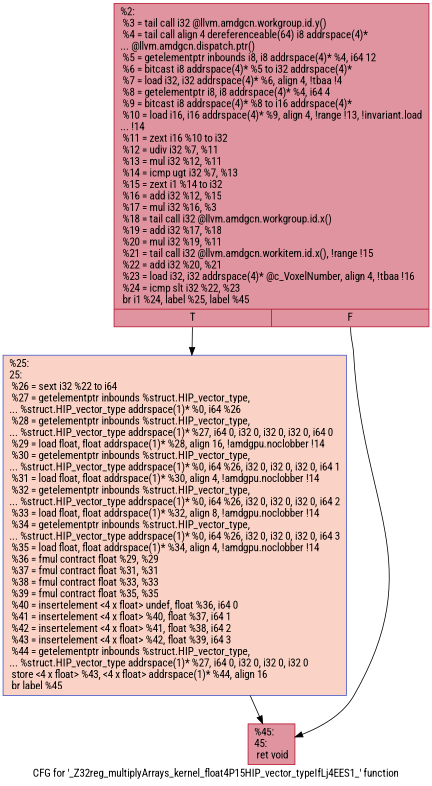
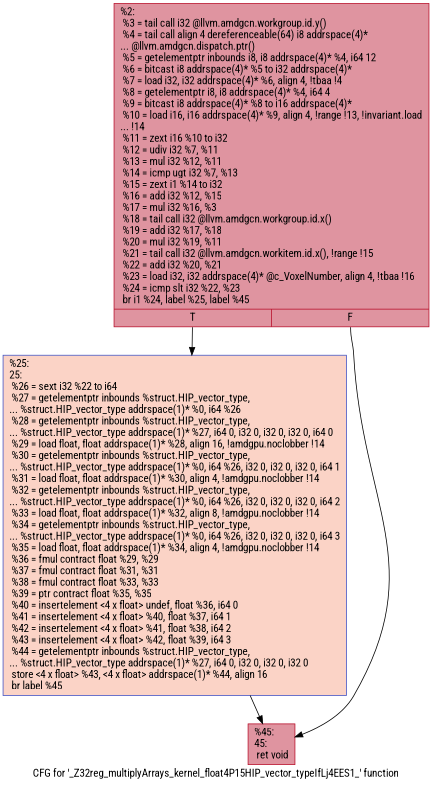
  digraph {
    label="CFG for '_Z32reg_multiplyArrays_kernel_float4P15HIP_vector_typeIfLj4EES1_' function"
    fontname="Roboto Condensed"
    node [color="#b70d28ff" fillcolor="#b70d2870" shape=record style=filled fontname="Roboto Condensed"]
    edge [fontname="Roboto Condensed"]
    n1 [label="{%2:\l  %3 = tail call i32 @llvm.amdgcn.workgroup.id.y()\l  %4 = tail call align 4 dereferenceable(64) i8 addrspace(4)*\l... @llvm.amdgcn.dispatch.ptr()\l  %5 = getelementptr inbounds i8, i8 addrspace(4)* %4, i64 12\l  %6 = bitcast i8 addrspace(4)* %5 to i32 addrspace(4)*\l  %7 = load i32, i32 addrspace(4)* %6, align 4, !tbaa !4\l  %8 = getelementptr i8, i8 addrspace(4)* %4, i64 4\l  %9 = bitcast i8 addrspace(4)* %8 to i16 addrspace(4)*\l  %10 = load i16, i16 addrspace(4)* %9, align 4, !range !13, !invariant.load\l... !14\l  %11 = zext i16 %10 to i32\l  %12 = udiv i32 %7, %11\l  %13 = mul i32 %12, %11\l  %14 = icmp ugt i32 %7, %13\l  %15 = zext i1 %14 to i32\l  %16 = add i32 %12, %15\l  %17 = mul i32 %16, %3\l  %18 = tail call i32 @llvm.amdgcn.workgroup.id.x()\l  %19 = add i32 %17, %18\l  %20 = mul i32 %19, %11\l  %21 = tail call i32 @llvm.amdgcn.workitem.id.x(), !range !15\l  %22 = add i32 %20, %21\l  %23 = load i32, i32 addrspace(4)* @c_VoxelNumber, align 4, !tbaa !16\l  %24 = icmp slt i32 %22, %23\l  br i1 %24, label %25, label %45\l|{<s0>T|<s1>F}}"]
-   n2 [color="#3d50c3ff" fillcolor="#f59c7d70" label="{%25:\l25:                                               \l  %26 = sext i32 %22 to i64\l  %27 = getelementptr inbounds %struct.HIP_vector_type,\l... %struct.HIP_vector_type addrspace(1)* %0, i64 %26\l  %28 = getelementptr inbounds %struct.HIP_vector_type,\l... %struct.HIP_vector_type addrspace(1)* %27, i64 0, i32 0, i32 0, i32 0, i64 0\l  %29 = load float, float addrspace(1)* %28, align 16, !amdgpu.noclobber !14\l  %30 = getelementptr inbounds %struct.HIP_vector_type,\l... %struct.HIP_vector_type addrspace(1)* %0, i64 %26, i32 0, i32 0, i32 0, i64 1\l  %31 = load float, float addrspace(1)* %30, align 4, !amdgpu.noclobber !14\l  %32 = getelementptr inbounds %struct.HIP_vector_type,\l... %struct.HIP_vector_type addrspace(1)* %0, i64 %26, i32 0, i32 0, i32 0, i64 2\l  %33 = load float, float addrspace(1)* %32, align 8, !amdgpu.noclobber !14\l  %34 = getelementptr inbounds %struct.HIP_vector_type,\l... %struct.HIP_vector_type addrspace(1)* %0, i64 %26, i32 0, i32 0, i32 0, i64 3\l  %35 = load float, float addrspace(1)* %34, align 4, !amdgpu.noclobber !14\l  %36 = fmul contract float %29, %29\l  %37 = fmul contract float %31, %31\l  %38 = fmul contract float %33, %33\l  %39 = fmul contract float %35, %35\l  %40 = insertelement \<4 x float\> undef, float %36, i64 0\l  %41 = insertelement \<4 x float\> %40, float %37, i64 1\l  %42 = insertelement \<4 x float\> %41, float %38, i64 2\l  %43 = insertelement \<4 x float\> %42, float %39, i64 3\l  %44 = getelementptr inbounds %struct.HIP_vector_type,\l... %struct.HIP_vector_type addrspace(1)* %27, i64 0, i32 0, i32 0, i32 0\l  store \<4 x float\> %43, \<4 x float\> addrspace(1)* %44, align 16\l  br label %45\l}"]
+   n2 [color="#3d50c3ff" fillcolor="#f59c7d70" label="{%25:\l25:                                               \l  %26 = sext i32 %22 to i64\l  %27 = getelementptr inbounds %struct.HIP_vector_type,\l... %struct.HIP_vector_type addrspace(1)* %0, i64 %26\l  %28 = getelementptr inbounds %struct.HIP_vector_type,\l... %struct.HIP_vector_type addrspace(1)* %27, i64 0, i32 0, i32 0, i32 0, i64 0\l  %29 = load float, float addrspace(1)* %28, align 16, !amdgpu.noclobber !14\l  %30 = getelementptr inbounds %struct.HIP_vector_type,\l... %struct.HIP_vector_type addrspace(1)* %0, i64 %26, i32 0, i32 0, i32 0, i64 1\l  %31 = load float, float addrspace(1)* %30, align 4, !amdgpu.noclobber !14\l  %32 = getelementptr inbounds %struct.HIP_vector_type,\l... %struct.HIP_vector_type addrspace(1)* %0, i64 %26, i32 0, i32 0, i32 0, i64 2\l  %33 = load float, float addrspace(1)* %32, align 8, !amdgpu.noclobber !14\l  %34 = getelementptr inbounds %struct.HIP_vector_type,\l... %struct.HIP_vector_type addrspace(1)* %0, i64 %26, i32 0, i32 0, i32 0, i64 3\l  %35 = load float, float addrspace(1)* %34, align 4, !amdgpu.noclobber !14\l  %36 = fmul contract float %29, %29\l  %37 = fmul contract float %31, %31\l  %38 = fmul contract float %33, %33\l  %39 = ptr contract float %35, %35\l  %40 = insertelement \<4 x float\> undef, float %36, i64 0\l  %41 = insertelement \<4 x float\> %40, float %37, i64 1\l  %42 = insertelement \<4 x float\> %41, float %38, i64 2\l  %43 = insertelement \<4 x float\> %42, float %39, i64 3\l  %44 = getelementptr inbounds %struct.HIP_vector_type,\l... %struct.HIP_vector_type addrspace(1)* %27, i64 0, i32 0, i32 0, i32 0\l  store \<4 x float\> %43, \<4 x float\> addrspace(1)* %44, align 16\l  br label %45\l}"]
    n3 [label="{%45:\l45:                                               \l  ret void\l}"]
    n1 -> n2 [tailport=s0]
    n1 -> n3 [tailport=s1]
    n2 -> n3
  }
